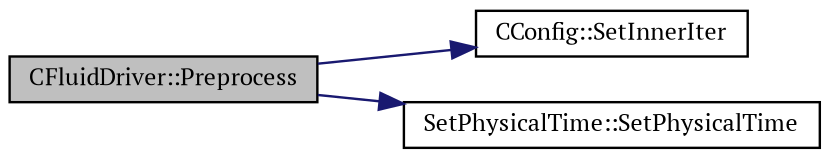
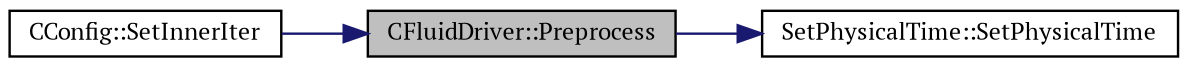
  digraph {
    fontname="PT Serif"
    rankdir=LR
    node [color=black fillcolor=white fontname="PT Serif" fontsize=10 shape=record style=filled]
    edge [color=midnightblue fontname="PT Serif" fontsize=10 labelfontname=Helvetica labelfontsize=10 style=solid]
    n1 [fillcolor=grey75 fontcolor=black height=0.2 label="CFluidDriver::Preprocess" width=0.4]
    n2 [height=0.2 label="CConfig::SetInnerIter" width=0.4]
    n3 [height=0.2 label="SetPhysicalTime::SetPhysicalTime" width=0.4]
-   n1 -> n2
+   n2 -> n1
    n1 -> n3
  }
